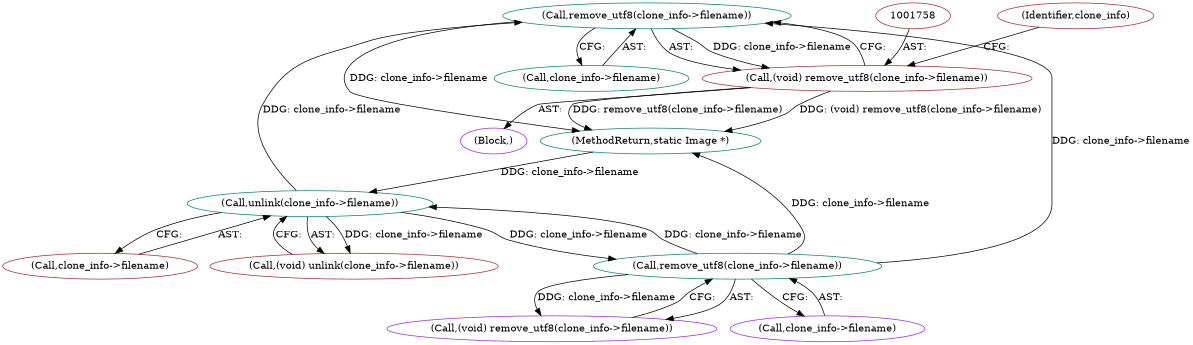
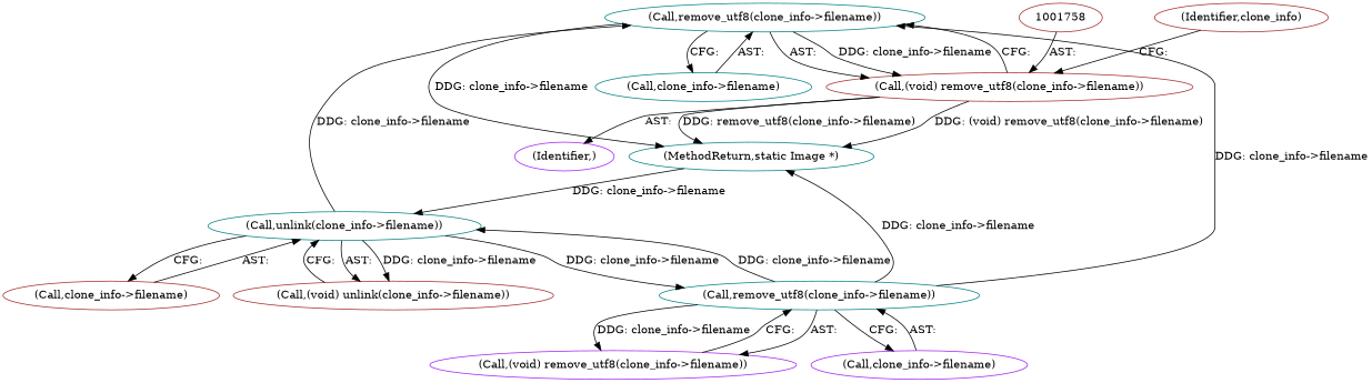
  digraph {
    node [color=teal]
    n1 [label="(Call,remove_utf8(clone_info->filename))"]
    n2 [color=brown label="(Call,(void) remove_utf8(clone_info->filename))"]
    n3 [label="(MethodReturn,static Image *)"]
    n4 [label="(Call,clone_info->filename)"]
-   n5 [color=purple label="(Block,)"]
+   n5 [color=purple label="(Identifier,)"]
    n6 [label="(Call,unlink(clone_info->filename))"]
    n7 [label="(Call,remove_utf8(clone_info->filename))"]
    n8 [color=purple label="(Call,(void) remove_utf8(clone_info->filename))"]
    n9 [color=purple label="(Call,clone_info->filename)"]
    n10 [color=brown label="(Call,(void) unlink(clone_info->filename))"]
    n11 [color=brown label="(Call,clone_info->filename)"]
    n12 [color=brown label="(Identifier,clone_info)"]
    1001758 [color=brown]
    n1 -> n2 [label="AST: "]
    n1 -> n2 [label="DDG: clone_info->filename"]
    n1 -> n3 [label="DDG: clone_info->filename"]
    n1 -> n4 [label="CFG: "]
    n2 -> n1 [label="CFG: "]
    n2 -> n3 [label="DDG: remove_utf8(clone_info->filename)"]
    n2 -> n3 [label="DDG: (void) remove_utf8(clone_info->filename)"]
    n2 -> n5 [label="AST: "]
    n3 -> n6 [label="DDG: clone_info->filename"]
    n4 -> n1 [label="AST: "]
    n6 -> n1 [label="DDG: clone_info->filename"]
    n6 -> n7 [label="DDG: clone_info->filename"]
    n6 -> n10 [label="AST: "]
    n6 -> n10 [label="DDG: clone_info->filename"]
    n6 -> n11 [label="CFG: "]
    n7 -> n1 [label="DDG: clone_info->filename"]
    n7 -> n3 [label="DDG: clone_info->filename"]
    n7 -> n6 [label="DDG: clone_info->filename"]
    n7 -> n8 [label="AST: "]
    n7 -> n8 [label="DDG: clone_info->filename"]
    n7 -> n9 [label="CFG: "]
    n8 -> n7 [label="CFG: "]
    n9 -> n7 [label="AST: "]
    n10 -> n6 [label="CFG: "]
    n11 -> n6 [label="AST: "]
    n12 -> n2 [label="CFG: "]
    1001758 -> n2 [label="AST: "]
  }
